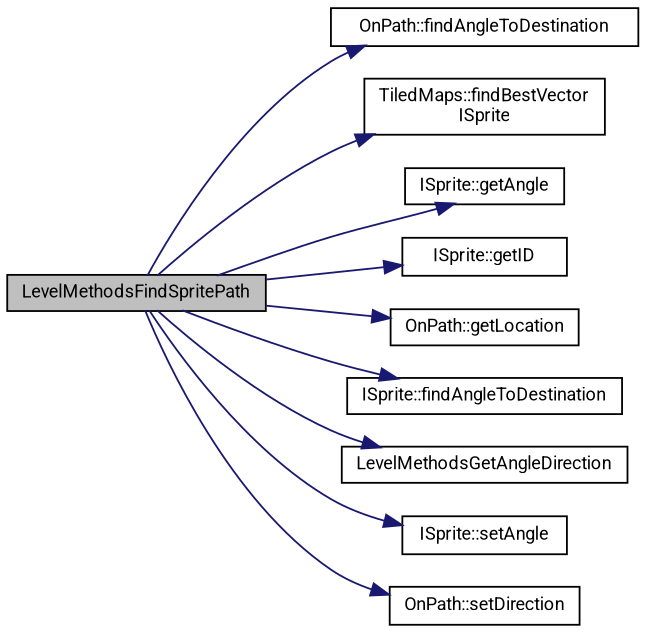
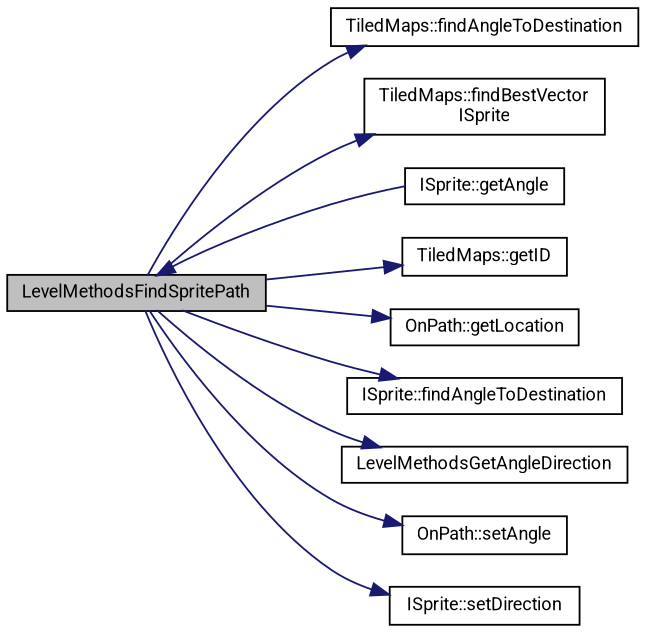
  digraph {
    fontname=Roboto
    rankdir=LR
    node [color=black fillcolor=white fontname=Roboto fontsize=10 shape=record style=filled]
    edge [color=midnightblue fontname=Roboto fontsize=10 labelfontname=Helvetica labelfontsize=10 style=solid]
    n1 [fillcolor=grey75 fontcolor=black height=0.2 label=LevelMethodsFindSpritePath width=0.4]
-   n2 [height=0.2 label="OnPath::findAngleToDestination" width=0.4]
+   n2 [height=0.2 label="TiledMaps::findAngleToDestination" width=0.4]
    n3 [height=0.2 label="TiledMaps::findBestVector\lISprite" width=0.4]
    n4 [height=0.2 label="ISprite::getAngle" width=0.4]
-   n5 [height=0.2 label="ISprite::getID" width=0.4]
+   n5 [height=0.2 label="TiledMaps::getID" width=0.4]
    n6 [height=0.2 label="OnPath::getLocation" width=0.4]
    n7 [height=0.2 label="ISprite::findAngleToDestination" width=0.4]
    n8 [height=0.2 label=LevelMethodsGetAngleDirection width=0.4]
-   n9 [height=0.2 label="ISprite::setAngle" width=0.4]
-   n10 [height=0.2 label="OnPath::setDirection" width=0.4]
+   n9 [height=0.2 label="OnPath::setAngle" width=0.4]
+   n10 [height=0.2 label="ISprite::setDirection" width=0.4]
    n1 -> n2
    n1 -> n3
-   n1 -> n4
+   n4 -> n1
    n1 -> n5
    n1 -> n6
    n1 -> n7
    n1 -> n8
    n1 -> n9
    n1 -> n10
  }
